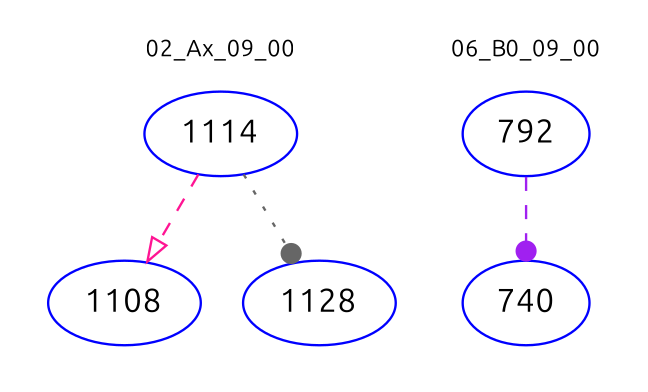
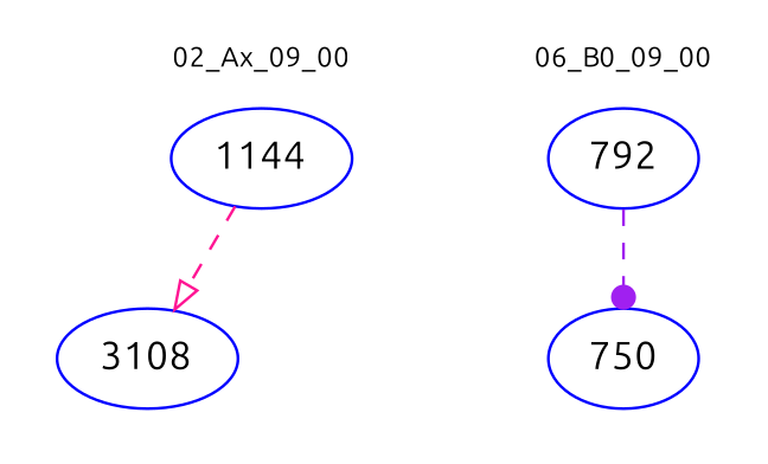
  digraph {
    fontname=Ubuntu
    node [color=blue fontname=Ubuntu]
    edge [arrowhead=dot fontname=Ubuntu style=dashed]
-   n1 [label=1114]
-   n2 [label=1108]
-   n3 [label=1128]
+   n1 [label=1144]
+   n2 [label=3108]
    n4 [label=792]
-   n5 [label=740]
+   n5 [label=750]
    subgraph cluster_1 {
      color=white
      fontsize=10
      label="02_Ax_09_00"
      n1
      n2
-     n3
    }
    subgraph cluster_2 {
      color=white
      fontsize=10
      label="06_B0_09_00"
      n4
      n5
    }
    n1 -> n2 [arrowhead=onormal color=deeppink]
-   n1 -> n3 [color=gray40 style=dotted]
    n4 -> n5 [color=purple]
  }
